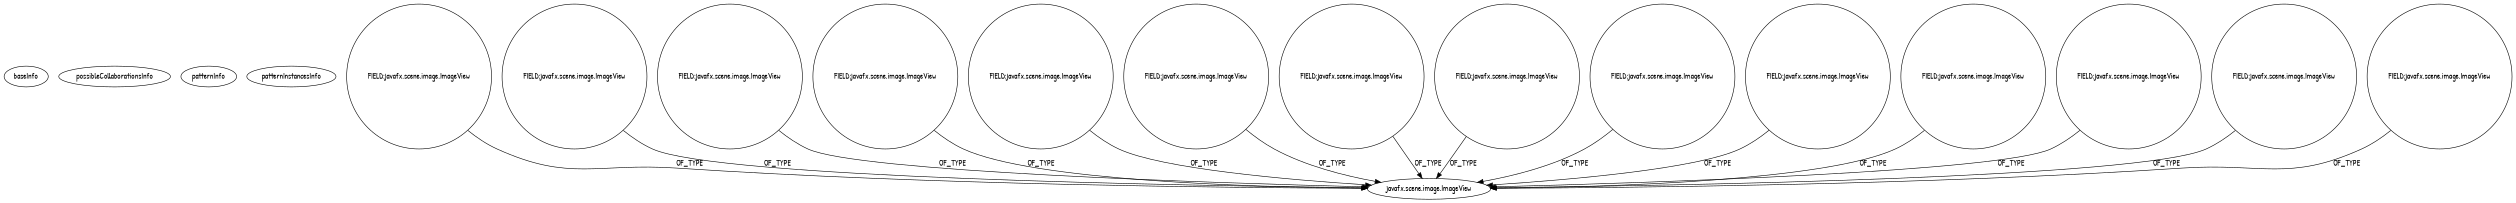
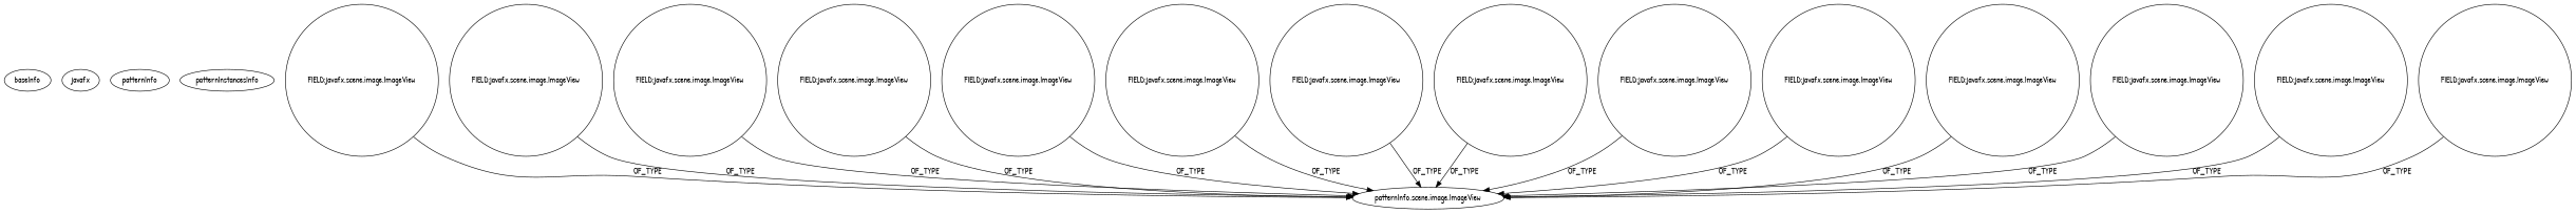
  digraph {
    fontname="Patrick Hand"
    node [fontname="Patrick Hand" isFrameworkType=false vertexType=FIELD_DECLARATION shape=circle]
    edge [fontname="Patrick Hand"]
    baseInfo [category=pattern graphId=554 isAnonymous=false possibleRelation=false isFrameworkType="" vertexType="" shape=""]
-   possibleCollaborationsInfo [isFrameworkType="" vertexType="" shape=""]
+   possibleCollaborationsInfo [label=javafx isFrameworkType="" vertexType="" shape=""]
    patternInfo [frequency=2.0 patternRootClient=null isFrameworkType="" vertexType="" shape=""]
    patternInstancesInfo [0="dodaio-SoftwareBlack21G~/dodaio-SoftwareBlack21G/SoftwareBlack21G-master/Blackjack/src/Viewer/MainGamev2Controller.java~MainGamev2Controller~2521" 1="giatuyentiensinh-Project1~/giatuyentiensinh-Project1/Project1-master/Project1/src/control/MainUIController.java~MainUIController~2734" isFrameworkType="" vertexType="" shape=""]
-   n5 [label="javafx.scene.image.ImageView" vertexType=FRAMEWORK_CLASS_TYPE shape=""]
+   n5 [label="patternInfo.scene.image.ImageView" vertexType=FRAMEWORK_CLASS_TYPE shape=""]
    n6 [label="FIELD:javafx.scene.image.ImageView"]
    n7 [label="FIELD:javafx.scene.image.ImageView"]
    n8 [label="FIELD:javafx.scene.image.ImageView"]
    n9 [label="FIELD:javafx.scene.image.ImageView"]
    n10 [label="FIELD:javafx.scene.image.ImageView"]
    n11 [label="FIELD:javafx.scene.image.ImageView"]
    n12 [label="FIELD:javafx.scene.image.ImageView"]
    n13 [label="FIELD:javafx.scene.image.ImageView"]
    n14 [label="FIELD:javafx.scene.image.ImageView"]
    n15 [label="FIELD:javafx.scene.image.ImageView"]
    n16 [label="FIELD:javafx.scene.image.ImageView"]
    n17 [label="FIELD:javafx.scene.image.ImageView"]
    n18 [label="FIELD:javafx.scene.image.ImageView"]
    n19 [label="FIELD:javafx.scene.image.ImageView"]
    n6 -> n5 [label=OF_TYPE]
    n7 -> n5 [label=OF_TYPE]
    n8 -> n5 [label=OF_TYPE]
    n9 -> n5 [label=OF_TYPE]
    n10 -> n5 [label=OF_TYPE]
    n11 -> n5 [label=OF_TYPE]
    n12 -> n5 [label=OF_TYPE]
    n13 -> n5 [label=OF_TYPE]
    n14 -> n5 [label=OF_TYPE]
    n15 -> n5 [label=OF_TYPE]
    n16 -> n5 [label=OF_TYPE]
    n17 -> n5 [label=OF_TYPE]
    n18 -> n5 [label=OF_TYPE]
    n19 -> n5 [label=OF_TYPE]
  }
